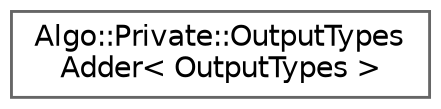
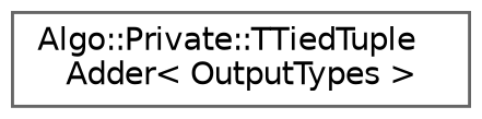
  digraph {
    rankdir=LR
-   n1 [color=grey40 fillcolor=white fontname=Helvetica fontsize=10 height=0.2 label="Algo::Private::OutputTypes\lAdder\< OutputTypes \>" shape=box style=filled width=0.4]
+   n1 [color=grey40 fillcolor=white fontname=Helvetica fontsize=10 height=0.2 label="Algo::Private::TTiedTuple\lAdder\< OutputTypes \>" shape=box style=filled width=0.4]
  }
